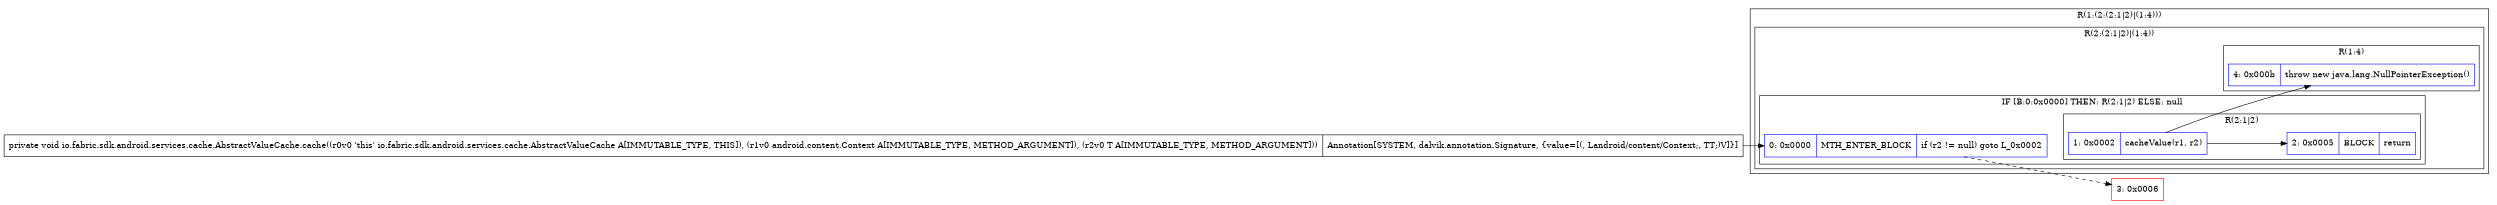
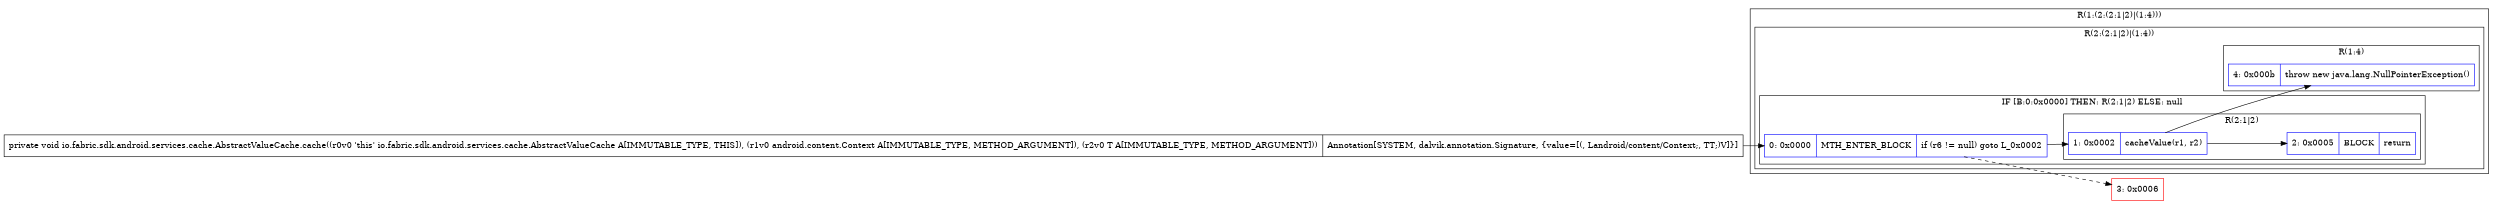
  digraph {
    rankdir=LR
    node [color=blue shape=record]
    n1 [label="{1\:\ 0x0002|cacheValue(r1, r2)\l}"]
    n2 [label="{2\:\ 0x0005|BLOCK\l|return\l}"]
-   n3 [label="{0\:\ 0x0000|MTH_ENTER_BLOCK\l|if (r2 != null) goto L_0x0002\l}"]
+   n3 [label="{0\:\ 0x0000|MTH_ENTER_BLOCK\l|if (r6 != null) goto L_0x0002\l}"]
    n4 [label="{4\:\ 0x000b|throw new java.lang.NullPointerException()\l}"]
    n5 [color=red label="{3\:\ 0x0006}"]
    n6 [label="{private void io.fabric.sdk.android.services.cache.AbstractValueCache.cache((r0v0 'this' io.fabric.sdk.android.services.cache.AbstractValueCache A[IMMUTABLE_TYPE, THIS]), (r1v0 android.content.Context A[IMMUTABLE_TYPE, METHOD_ARGUMENT]), (r2v0 T A[IMMUTABLE_TYPE, METHOD_ARGUMENT]))  | Annotation[SYSTEM, dalvik.annotation.Signature, \{value=[(, Landroid\/content\/Context;, TT;)V]\}]\l}" color=""]
    subgraph cluster_1 {
      label="R(1:(2:(2:1|2)|(1:4)))"
      subgraph cluster_2 {
        label="R(2:(2:1|2)|(1:4))"
        subgraph cluster_3 {
          label="IF [B:0:0x0000] THEN: R(2:1|2) ELSE: null"
          n3
          subgraph cluster_4 {
            label="R(2:1|2)"
            n1
            n2
          }
        }
        subgraph cluster_5 {
          label="R(1:4)"
          n4
        }
      }
    }
    n1 -> n2
    n1 -> n4
+   n3 -> n1
    n3 -> n5 [style=dashed]
    n6 -> n3
  }
